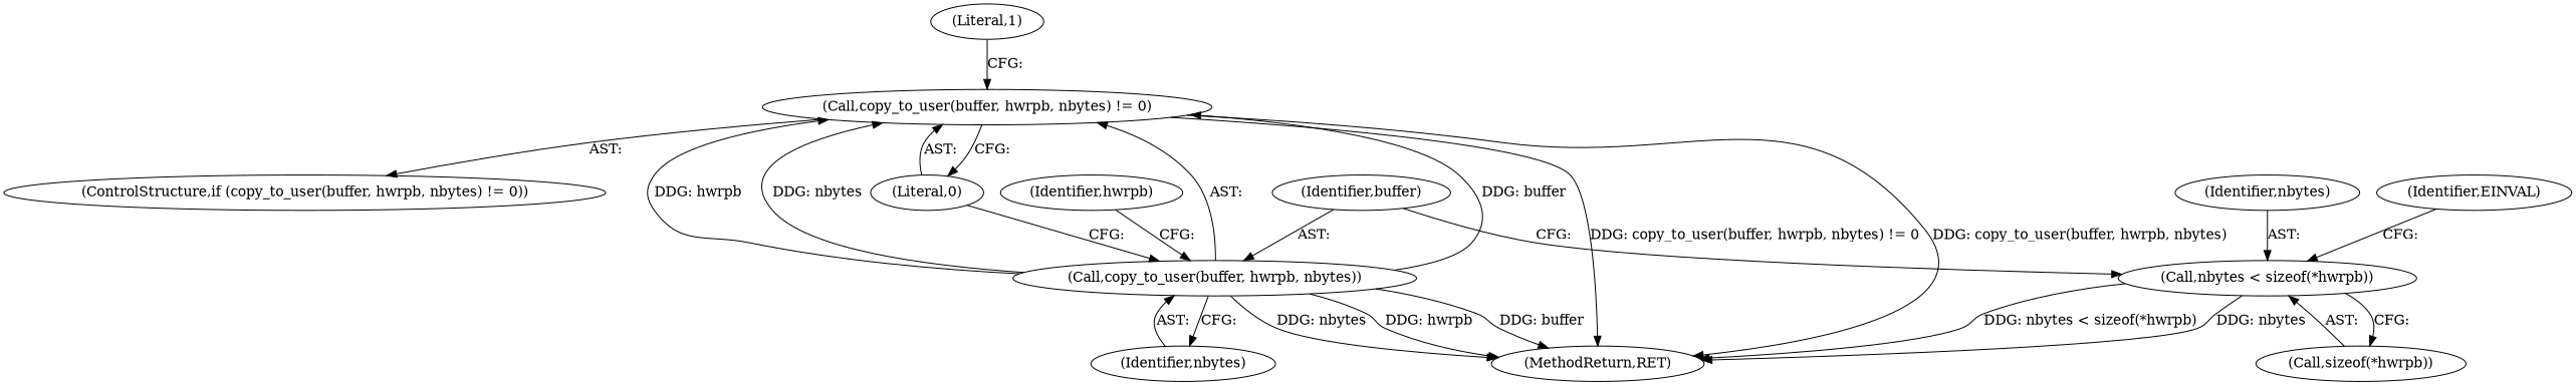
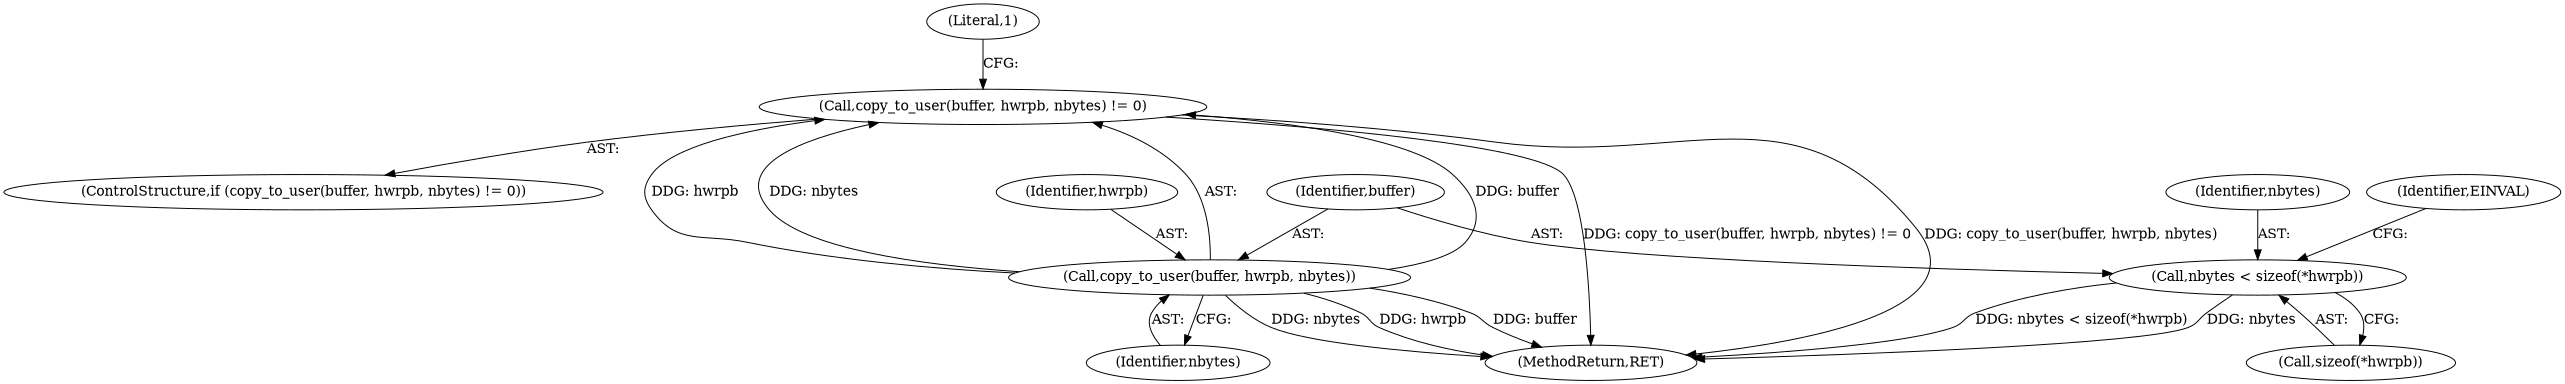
  digraph {
    n1 [label="(Call,copy_to_user(buffer, hwrpb, nbytes) != 0)"]
    n2 [label="(ControlStructure,if (copy_to_user(buffer, hwrpb, nbytes) != 0))"]
    n3 [label="(MethodReturn,RET)"]
-   n4 [label="(Literal,0)"]
    n5 [label="(Call,copy_to_user(buffer, hwrpb, nbytes))"]
    n6 [label="(Identifier,nbytes)"]
    n7 [label="(Call,nbytes < sizeof(*hwrpb))"]
    n8 [label="(Call,sizeof(*hwrpb))"]
    n9 [label="(Identifier,buffer)"]
    n10 [label="(Identifier,hwrpb)"]
    n11 [label="(Identifier,nbytes)"]
    n12 [label="(Literal,1)"]
    n13 [label="(Identifier,EINVAL)"]
    n1 -> n2 [label="AST: "]
    n1 -> n3 [label="DDG: copy_to_user(buffer, hwrpb, nbytes) != 0"]
    n1 -> n3 [label="DDG: copy_to_user(buffer, hwrpb, nbytes)"]
-   n1 -> n4 [label="CFG: "]
-   n4 -> n1 [label="AST: "]
-   n4 -> n5 [label="CFG: "]
    n5 -> n1 [label="AST: "]
    n5 -> n1 [label="DDG: buffer"]
    n5 -> n1 [label="DDG: hwrpb"]
    n5 -> n1 [label="DDG: nbytes"]
    n5 -> n3 [label="DDG: buffer"]
    n5 -> n3 [label="DDG: nbytes"]
    n5 -> n3 [label="DDG: hwrpb"]
    n5 -> n6 [label="CFG: "]
    n6 -> n5 [label="AST: "]
    n7 -> n3 [label="DDG: nbytes < sizeof(*hwrpb)"]
    n7 -> n3 [label="DDG: nbytes"]
    n7 -> n8 [label="CFG: "]
    n8 -> n7 [label="AST: "]
    n9 -> n5 [label="AST: "]
-   n9 -> n7 [label="CFG: "]
-   n10 -> n5 [label="CFG: "]
+   n9 -> n7 [label="AST: "]
+   n10 -> n5 [label="AST: "]
    n11 -> n7 [label="AST: "]
    n12 -> n1 [label="CFG: "]
    n13 -> n7 [label="CFG: "]
  }
